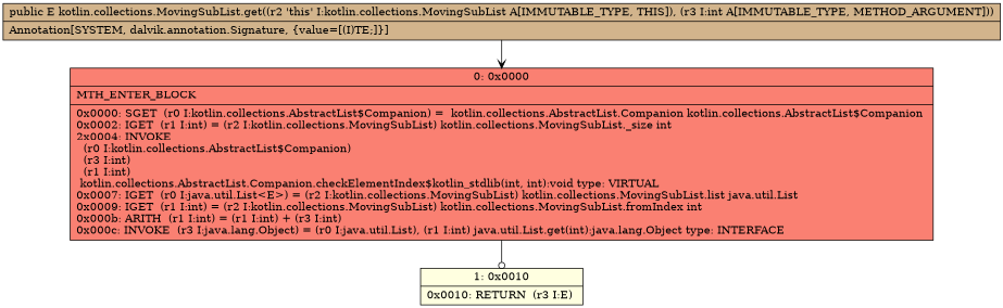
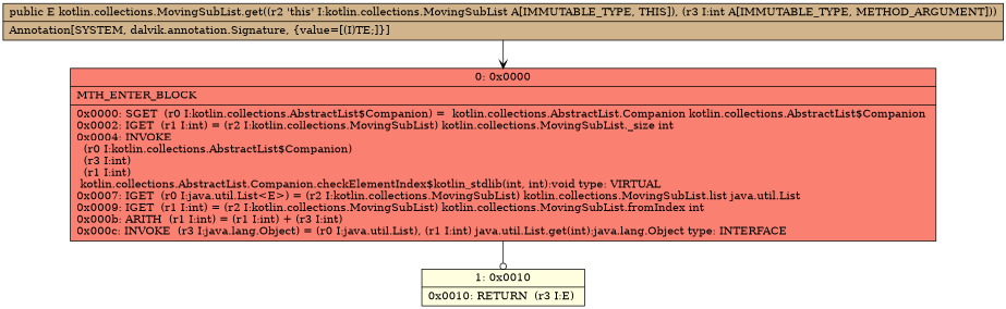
  digraph {
    node [shape=record style=filled]
-   n1 [label="{0\:\ 0x0000|MTH_ENTER_BLOCK\l|0x0000: SGET  (r0 I:kotlin.collections.AbstractList$Companion) =  kotlin.collections.AbstractList.Companion kotlin.collections.AbstractList$Companion \l0x0002: IGET  (r1 I:int) = (r2 I:kotlin.collections.MovingSubList) kotlin.collections.MovingSubList._size int \l2x0004: INVOKE  \l  (r0 I:kotlin.collections.AbstractList$Companion)\l  (r3 I:int)\l  (r1 I:int)\l kotlin.collections.AbstractList.Companion.checkElementIndex$kotlin_stdlib(int, int):void type: VIRTUAL \l0x0007: IGET  (r0 I:java.util.List\<E\>) = (r2 I:kotlin.collections.MovingSubList) kotlin.collections.MovingSubList.list java.util.List \l0x0009: IGET  (r1 I:int) = (r2 I:kotlin.collections.MovingSubList) kotlin.collections.MovingSubList.fromIndex int \l0x000b: ARITH  (r1 I:int) = (r1 I:int) + (r3 I:int) \l0x000c: INVOKE  (r3 I:java.lang.Object) = (r0 I:java.util.List), (r1 I:int) java.util.List.get(int):java.lang.Object type: INTERFACE \l}" fillcolor=salmon]
+   n1 [label="{0\:\ 0x0000|MTH_ENTER_BLOCK\l|0x0000: SGET  (r0 I:kotlin.collections.AbstractList$Companion) =  kotlin.collections.AbstractList.Companion kotlin.collections.AbstractList$Companion \l0x0002: IGET  (r1 I:int) = (r2 I:kotlin.collections.MovingSubList) kotlin.collections.MovingSubList._size int \l0x0004: INVOKE  \l  (r0 I:kotlin.collections.AbstractList$Companion)\l  (r3 I:int)\l  (r1 I:int)\l kotlin.collections.AbstractList.Companion.checkElementIndex$kotlin_stdlib(int, int):void type: VIRTUAL \l0x0007: IGET  (r0 I:java.util.List\<E\>) = (r2 I:kotlin.collections.MovingSubList) kotlin.collections.MovingSubList.list java.util.List \l0x0009: IGET  (r1 I:int) = (r2 I:kotlin.collections.MovingSubList) kotlin.collections.MovingSubList.fromIndex int \l0x000b: ARITH  (r1 I:int) = (r1 I:int) + (r3 I:int) \l0x000c: INVOKE  (r3 I:java.lang.Object) = (r0 I:java.util.List), (r1 I:int) java.util.List.get(int):java.lang.Object type: INTERFACE \l}" fillcolor=salmon]
    n2 [label="{1\:\ 0x0010|0x0010: RETURN  (r3 I:E) \l}" fillcolor=lightyellow]
    n3 [label="{public E kotlin.collections.MovingSubList.get((r2 'this' I:kotlin.collections.MovingSubList A[IMMUTABLE_TYPE, THIS]), (r3 I:int A[IMMUTABLE_TYPE, METHOD_ARGUMENT]))  | Annotation[SYSTEM, dalvik.annotation.Signature, \{value=[(I)TE;]\}]\l}" fillcolor=tan]
    n1 -> n2 [arrowhead=odot]
    n3 -> n1 [arrowhead=vee]
  }
